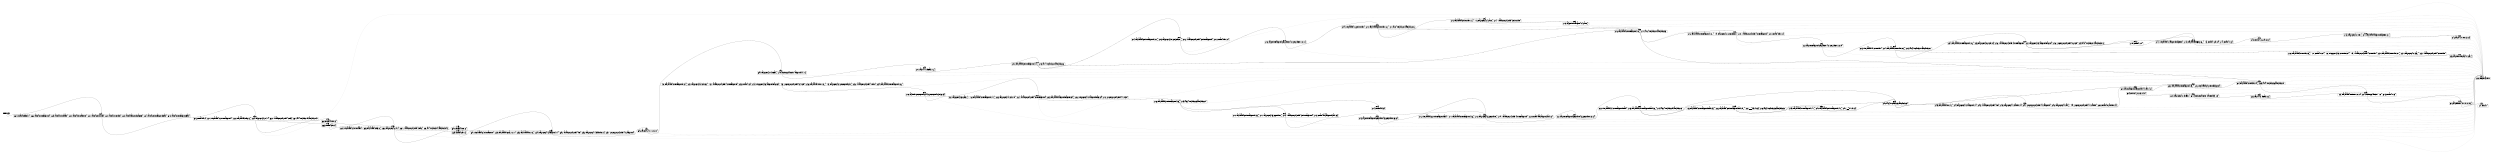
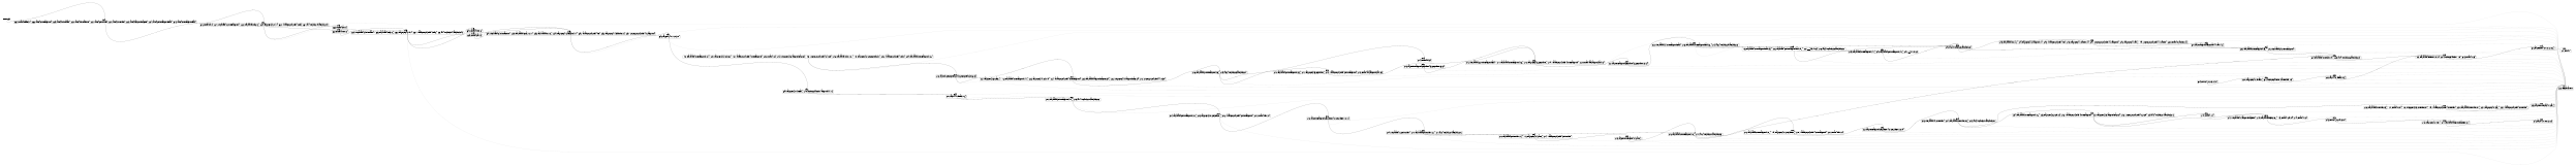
  digraph {
    rankdir=LR
    node [shape=record]
    edge [headport=n tailport=s]
    n1 [label=BB_entry534 shape=none]
    n2 [label="{6667: constant[undefined,v1]|6668: vardecl['currentBackground']|6669: vardecl['horizontalPast']|6670: vardecl['horizontalFuture']|6671: vardecl['previousVideo']|6672: vardecl['currentVideo']|6673: vardecl['backgroundImageURL']|6674: vardecl['previousBackgroundHash']|6675: vardecl['currentBackgroundHash']}"]
    n3 [label="{6676: constant[null,v2]|6677: write-variable[v2,'currentBackground']*|6678: read-variable['config',v5,-]|6679: read-property[v5,'rtl',v4]|6680: \<variable-non-null-undef\>['config']|6681: if[v4](true-block:2191,false-block:2192)}"]
    n4 [label="{6682: constant[\"future\",v3]}"]
    n5 [label="{6683: constant[\"past\",v3]}"]
    n6 [label="{6818: exceptional-return}"]
    n7 [label="{6684: write-variable[v3,'horizontalPast']*|6685: read-variable['config',v8,-]|6686: read-property[v8,'rtl',v7]|6687: \<variable-non-null-undef\>['config']|6688: if[v7](true-block:2194,false-block:2195)}"]
    n8 [label="{6689: constant[\"past\",v6]}"]
    n9 [label="{6690: constant[\"future\",v6]}"]
    n10 [label="{6691: write-variable[v6,'horizontalFuture']*|6692: read-variable['toArray',v12,v11]|6693: read-variable['dom',v15,-]|6694: read-property[v15,'background',v14]|6695: \<variable-non-null-undef\>['dom']|6696: read-property[v14,'childNodes',v13]|6697: \<property-non-null-undef\>[v15,'background']}"]
    n11 [label="{6698: call-toArray [v11,v12,v13,v10]}"]
    n12 [label="{6699: read-property[v10,'forEach',-]|6700: function-expr[function ( backgroundh h ),v16]}"]
    n13 [label="{6701: call-null [v10,'forEach',v16,-]*}"]
    n14 [label="{6702: read-variable['previousBackground',v17,-]|6703: if[v17](true-block:2201,false-block:2206)}"]
    n15 [label="{6704: read-variable['previousBackground',v20,-]|6705: read-property[v20,'querySelector',-]|6706: \<variable-non-null-undef\>['previousBackground']|6707: constant[\"video\",v21]}"]
    n16 [label="{6716: read-variable['currentBackground',v18,-]|6717: if[v18](true-block:2207,false-block:2235)}"]
    n17 [label="{6708: call-previousBackground.querySelector [v20,'querySelector',v21,v18]}"]
    n18 [label="{6718: read-variable['currentBackground',v21,-]|6719: read-property[v21,'querySelector',-]|6720: \<variable-non-null-undef\>['currentBackground']|6721: constant[\"video\",v22]}"]
    n19 [label="{6804: read-variable['currentSlide',v19,-]|6805: if[v19](true-block:2236,false-block:2240)}"]
    n20 [label="{6709: write-variable[v18,'previousVideo']*|6710: read-variable['previousVideo',v22,-]|6711: if[v22](true-block:2204,false-block:2206)}"]
    n21 [label="{6722: call-currentBackground.querySelector [v21,'querySelector',v22,v19]}"]
    n22 [label="{6813: read-variable['setTimeout',v21,v20]|6814: function-expr[function ( ),v22]|6815: constant[1.0,v23]}"]
    n23 [label="{6712: read-variable['previousVideo',v24,-]|6713: read-property[v24,'pause',-]|6714: \<variable-non-null-undef\>['previousVideo']}"]
    n24 [label="{6715: call-previousVideo.pause [v24,'pause',-]*}"]
    n25 [label="{6723: write-variable[v19,'currentVideo']*|6724: read-variable['currentVideo',v23,-]|6725: if[v23](true-block:2210,false-block:2212)}"]
    n26 [label="{6816: call-setTimeout [v20,v21,v22,v23,-]*}"]
    n27 [label="{6726: read-variable['currentVideo',v25,-]|6727: constant[0.0,v24]|6728: write-property[v25,'currentTime',v24]|6729: \<variable-non-null-undef\>['currentVideo']*|6730: read-variable['currentVideo',v27,-]|6731: read-property[v27,'play',-]|6732: \<variable-non-null-undef\>['currentVideo']}"]
    n28 [label="{6734: read-variable['currentBackground',v26,-]|6735: read-property[v26,'style',v25]|6736: \<variable-non-null-undef\>['currentBackground']|6737: read-property[v25,'backgroundImage',v24]|6738: \<property-non-null-undef\>[v26,'style']|6739: if[v24](true-block:2214,false-block:2213)}"]
    n29 [label="{6733: call-currentVideo.play [v27,'play',-]*}"]
    n30 [label="{6741: write-variable[v24,'backgroundImageURL']*|6742: read-variable['RegExp',v28,-]|6743: constant[\"\\\\.gif\",v29]|6744: constant[\"i\",v30]}"]
    n31 [label="{6740: constant[\"\",v24]}"]
    n32 [label="{6745: construct [-,v28,v29,v30,v27]}"]
    n33 [label="{6746: read-property[v27,'test',-]|6747: read-variable['backgroundImageURL',v31,-]}"]
    n34 [label="{6748: call-null [v27,'test',v31,v25]}"]
    n35 [label="{6750: read-variable['currentBackground',v34,-]|6751: read-property[v34,'style',v33]|6752: \<variable-non-null-undef\>['currentBackground']|6753: constant[\"\",v32]|6754: write-property[v33,'backgroundImage',v32]|6755: \<property-non-null-undef\>[v34,'style']*|6756: read-variable['window',v37,-]|6757: read-property[v37,'getComputedStyle',-]|6758: \<variable-non-null-undef\>['window']|6759: read-variable['currentBackground',v38,-]}"]
    n36 [label="{6760: call-window.getComputedStyle [v37,'getComputedStyle',v38,v35]}"]
    n37 [label="{6768: read-variable['previousBackground',v33,-]|6769: if[v33](true-block:2223,false-block:2224)}"]
    n38 [label="{6770: read-variable['previousBackground',v35,-]|6771: read-property[v35,'getAttribute',-]|6772: \<variable-non-null-undef\>['previousBackground']|6773: constant[\"data-background-hash\",v36]}"]
    n39 [label="{6774: constant[null,v32]}"]
    n40 [label="{6761: read-property[v35,'opacity',-]*|6762: read-variable['currentBackground',v41,-]|6763: read-property[v41,'style',v40]|6764: \<variable-non-null-undef\>['currentBackground']|6765: read-variable['backgroundImageURL',v39,-]|6766: write-property[v40,'backgroundImage',v39]|6767: \<property-non-null-undef\>[v41,'style']*}"]
    n41 [label="{6775: call-previousBackground.getAttribute [v35,'getAttribute',v36,v32]}"]
    n42 [label="{6776: write-variable[v32,'previousBackgroundHash']*|6777: read-variable['currentBackground',v36,-]|6778: read-property[v36,'getAttribute',-]|6779: \<variable-non-null-undef\>['currentBackground']|6780: constant[\"data-background-hash\",v37]}"]
    n43 [label="{6781: call-currentBackground.getAttribute [v36,'getAttribute',v37,v34]}"]
    n44 [label="{6782: write-variable[v34,'currentBackgroundHash']*|6783: read-variable['currentBackgroundHash',v38,-]|6784: if[v38](true-block:2229,false-block:2231)}"]
    n45 [label="{6792: if[v38](true-block:2232,false-block:2234)}"]
    n46 [label="{6785: read-variable['currentBackgroundHash',v39,-]|6786: read-variable['previousBackgroundHash',v40,-]|6787: ===[v39,v40,v38]|6788: if[v38](true-block:2230,false-block:2231)}"]
    n47 [label="{6793: read-variable['dom',v42,-]|6794: read-property[v42,'background',v41]|6795: \<variable-non-null-undef\>['dom']|6796: read-property[v41,'classList',v40]|6797: \<property-non-null-undef\>[v42,'background']|6798: read-property[v40,'add',-]|6799: \<property-non-null-undef\>[v41,'classList']|6800: constant[\"no-transition\",v43]}"]
    n48 [label="{6802: read-variable['currentBackground',v39,-]|6803: write-variable[v39,'previousBackground']*}"]
    n49 [label="{6789: read-variable['currentBackground',v41,-]|6790: read-variable['previousBackground',v42,-]|6791: !==[v41,v42,v38]}"]
    n50 [label="{6801: call-dom.background.classList.add [v40,'add',v43,-]*}"]
    n51 [label="{6809: construct [-,v22,v23,v24,v21]}"]
    n52 [label="{6810: read-property[v21,'forEach',-]|6811: function-expr[function ( classToBubble ),v25]}"]
    n53 [label="{6817: return[v1]}"]
    n54 [label="{6812: call-null [v21,'forEach',v25,-]*}"]
    n1 -> n2 [headlabel="    2189"]
    n2 -> n3 [headlabel="      2190"]
    n3 -> n4 [headlabel="      2191"]
    n3 -> n5 [headlabel="      2192"]
    n3 -> n6 [color=gray headlabel="      2243"]
    n4 -> n7 [headlabel="      2193"]
    n5 -> n7
    n7 -> n6 [color=gray]
    n7 -> n8 [headlabel="      2194"]
    n7 -> n9 [headlabel="      2195"]
    n8 -> n10 [headlabel="      2196"]
    n9 -> n10
    n10 -> n6 [color=gray]
    n10 -> n11 [headlabel="      2197"]
    n11 -> n6 [color=gray]
    n11 -> n12 [headlabel="      2198"]
    n12 -> n6 [color=gray]
    n12 -> n13 [headlabel="      2199"]
    n13 -> n6 [color=gray]
    n13 -> n14 [headlabel="      2200"]
    n14 -> n6 [color=gray]
    n14 -> n15 [headlabel="      2201"]
-   n14 -> n16 [headlabel="      2206"]
    n15 -> n6 [color=gray]
    n15 -> n17 [headlabel="      2202"]
    n16 -> n6 [color=gray]
    n16 -> n18 [headlabel="      2207"]
    n16 -> n19 [headlabel="      2235"]
    n17 -> n6 [color=gray]
    n17 -> n20 [headlabel="      2203"]
    n18 -> n6 [color=gray]
    n18 -> n21 [headlabel="      2208"]
    n19 -> n6 [color=gray]
    n19 -> n22 [headlabel="      2240"]
    n20 -> n6 [color=gray]
    n20 -> n16
    n20 -> n23 [headlabel="      2204"]
    n21 -> n6 [color=gray]
    n21 -> n25 [headlabel="      2209"]
    n22 -> n6 [color=gray]
    n22 -> n26 [headlabel="      2241"]
    n23 -> n6 [color=gray]
    n23 -> n24 [headlabel="      2205"]
    n24 -> n6 [color=gray]
    n24 -> n16
    n25 -> n6 [color=gray]
    n25 -> n27 [headlabel="      2210"]
    n25 -> n28 [headlabel="      2212"]
    n26 -> n6 [color=gray]
    n26 -> n53 [headlabel="      2242"]
    n27 -> n6 [color=gray]
    n27 -> n29 [headlabel="      2211"]
    n28 -> n6 [color=gray]
    n28 -> n30 [headlabel="      2214"]
    n28 -> n31 [headlabel="      2213"]
    n29 -> n6 [color=gray]
    n30 -> n6 [color=gray]
    n30 -> n32 [headlabel="      2215"]
    n31 -> n30
    n32 -> n6 [color=gray]
    n32 -> n33 [headlabel="      2216"]
    n33 -> n6 [color=gray]
    n33 -> n34 [headlabel="      2217"]
    n34 -> n6 [color=gray]
    n35 -> n6 [color=gray]
    n35 -> n36 [headlabel="      2220"]
    n36 -> n6 [color=gray]
    n36 -> n40 [headlabel="      2221"]
    n37 -> n6 [color=gray]
    n37 -> n38 [headlabel="      2223"]
    n37 -> n39 [headlabel="      2224"]
    n38 -> n6 [color=gray]
    n38 -> n41 [headlabel="      2225"]
    n39 -> n42 [headlabel="      2226"]
    n40 -> n6 [color=gray]
    n40 -> n37
    n41 -> n6 [color=gray]
    n41 -> n42
    n42 -> n6 [color=gray]
    n42 -> n43 [headlabel="      2227"]
    n43 -> n6 [color=gray]
    n43 -> n44 [headlabel="      2228"]
    n44 -> n6 [color=gray]
    n44 -> n45 [headlabel="      2231"]
    n44 -> n46 [headlabel="      2229"]
    n45 -> n47 [headlabel="      2232"]
    n45 -> n48 [headlabel="      2234"]
    n46 -> n6 [color=gray]
    n46 -> n45
    n46 -> n49 [headlabel="      2230"]
    n47 -> n6 [color=gray]
    n47 -> n50 [headlabel="      2233"]
    n48 -> n6 [color=gray]
    n48 -> n19
    n49 -> n6 [color=gray]
    n49 -> n45
    n50 -> n6 [color=gray]
    n50 -> n48
    n51 -> n6 [color=gray]
    n51 -> n52 [headlabel="      2238"]
    n52 -> n6 [color=gray]
    n52 -> n54 [headlabel="      2239"]
    n54 -> n6 [color=gray]
    n54 -> n22
  }
